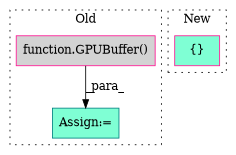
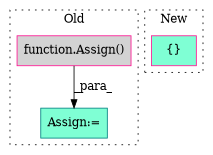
  digraph {
    node [shape=box style=filled fillcolor=aquamarine color=deeppink]
-   n1 [a=75 l="10,1" label="function.GPUBuffer()" s="2970,2991" fillcolor=lightgrey]
+   n1 [a=75 l="10,1" label="function.Assign()" s="2970,2991" fillcolor=lightgrey]
    n2 [a=68 l=3 label="Assign:=" s=2967 color=teal]
    n3 [a=59 l="1,0" label="{}" s="3238,3261"]
    subgraph cluster_1 {
      label=Old
      style=dotted
      n1
      n2
    }
    subgraph cluster_2 {
      label=New
      style=dotted
      n3
    }
    n1 -> n2 [label=_para_]
  }
